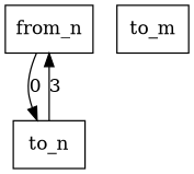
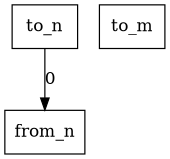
  digraph {
    rankdir=TB
    node [fillcolor=white shape=box style=filled]
    n1 [label=<from_n>]
    n2 [label=<to_n>]
    n3 [label=<to_m>]
-   n1 -> n2 [label=0]
-   n2 -> n1 [label=3]
+   n2 -> n1 [label=0]
  }
